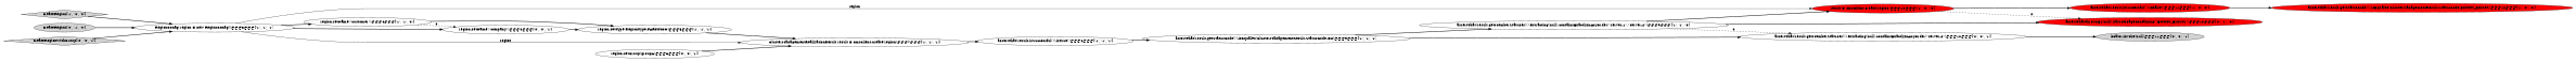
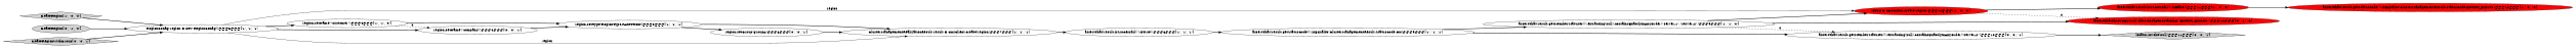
  digraph {
    fontname="DejaVu Serif"
    rankdir=LR
    node [fillcolor=white fontname="DejaVu Serif" shape=ellipse style=filled]
    edge [fontname="DejaVu Serif" style=bold]
    n1 [fillcolor=red label="result = cmsClient.create(region)@@@10@@@['1', '0', '0']"]
    n2 [fillcolor=red label="assertThatThrownBy(null).hasMessageContaining(\"ENTITY_EXISTS\")@@@10@@@['0', '1', '0']"]
    n3 [fillcolor=red label="assertThat(result.isSuccessful()).isFalse()@@@11@@@['1', '0', '0']"]
    n4 [fillcolor=red label="assertThat(result.getStatusCode()).isEqualTo(ClusterManagementResult.StatusCode.ENTITY_EXISTS)@@@12@@@['1', '0', '0']"]
    n5 [fillcolor=lightgray label="createRegion['1', '0', '0']" shape=diamond]
    n6 [label="RegionConfig region = new RegionConfig()@@@3@@@['1', '1', '1']"]
    n7 [label="region.setName(\"customer\")@@@4@@@['1', '1', '0']"]
    n8 [label="region.setName(\"company\")@@@4@@@['0', '0', '1']"]
    n9 [label="ClusterManagementRealizationResult result = cmsClient.create(region)@@@7@@@['1', '1', '1']"]
    n10 [label="region.setType(RegionType.PARTITION)@@@5@@@['1', '1', '1']"]
    n11 [label="region.setGroup(groupA)@@@6@@@['0', '0', '1']"]
    n12 [label="assertThat(result.getStatusCode()).isEqualTo(ClusterManagementResult.StatusCode.OK)@@@9@@@['1', '1', '1']"]
    n13 [label="assertThat(result.getMemberStatuses()).extracting(null).containsExactlyInAnyOrder(\"server-2\")@@@10@@@['0', '0', '1']"]
    n14 [label="assertThat(result.getMemberStatuses()).extracting(null).containsExactlyInAnyOrder(\"server-1\",\"server-2\")@@@9@@@['1', '1', '0']"]
-   n15 [fillcolor=lightgray label="locator.invoke(null)@@@11@@@['0', '0', '1']"]
+   n15 [fillcolor=lightgray label="locator.invoke(null)@@@11@@@['0', '0', '1']" shape=diamond]
    n16 [label="assertThat(result.isSuccessful()).isTrue()@@@8@@@['1', '1', '1']"]
    n17 [fillcolor=lightgray label="createRegion['0', '1', '0']"]
    n18 [fillcolor=lightgray label="createRegionWithGroup['0', '0', '1']" shape=diamond]
    n1 -> n2 [label=0 style=dashed]
    n1 -> n3
    n3 -> n4
    n5 -> n6
    n6 -> n1 [label=region style=solid]
    n6 -> n7
    n6 -> n8
    n6 -> n9 [label=region style=solid]
    n7 -> n8 [label=0 style=dashed]
    n7 -> n10
    n8 -> n10
    n9 -> n16
    n10 -> n9
+   n10 -> n11
    n11 -> n9
    n12 -> n13
    n12 -> n14
    n13 -> n15
    n14 -> n1
    n14 -> n2
    n14 -> n13 [label=0 style=dashed]
    n16 -> n12
    n17 -> n6
    n18 -> n6
  }
